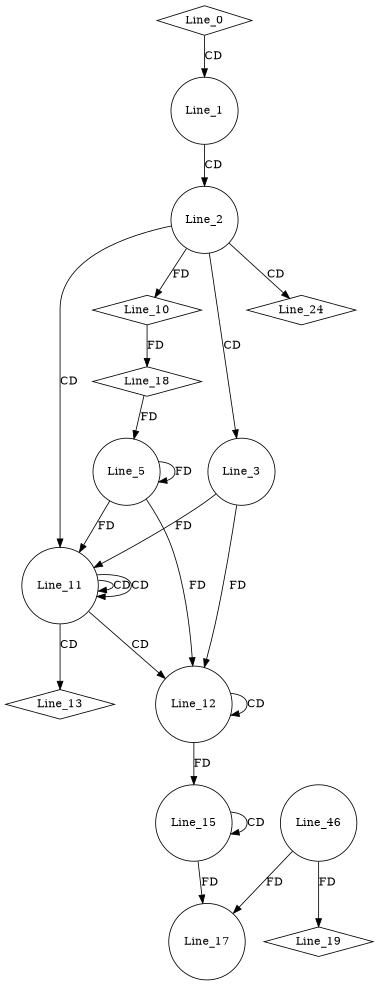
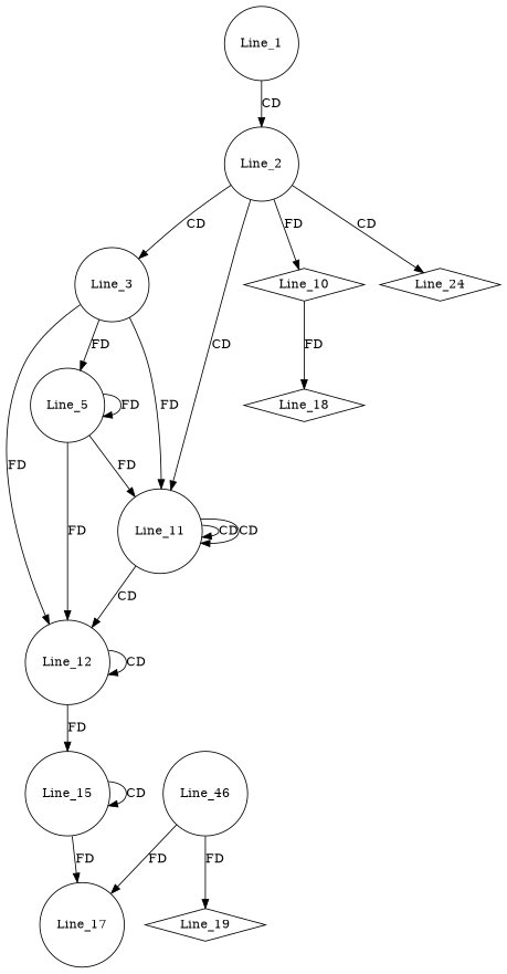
  digraph {
    node [shape=circle]
-   Line_0 [shape=diamond]
    Line_1
    Line_2
    Line_3
    Line_10 [shape=diamond]
    Line_11
    Line_24 [shape=diamond]
    Line_5
    Line_12
    Line_18 [shape=diamond]
-   Line_13 [shape=diamond]
    Line_15
    Line_17
    n14 [label=Line_46]
    Line_19 [shape=diamond]
-   Line_0 -> Line_1 [label=CD]
    Line_1 -> Line_2 [label=CD]
    Line_2 -> Line_3 [label=CD]
    Line_2 -> Line_10 [label=FD]
    Line_2 -> Line_11 [label=CD]
    Line_2 -> Line_24 [label=CD]
    Line_3 -> Line_11 [label=FD]
-   Line_18 -> Line_5 [label=FD]
+   Line_3 -> Line_5 [label=FD]
    Line_3 -> Line_12 [label=FD]
    Line_10 -> Line_18 [label=FD]
    Line_11 -> Line_11 [label=CD]
    Line_11 -> Line_11 [label=CD]
    Line_11 -> Line_12 [label=CD]
-   Line_11 -> Line_13 [label=CD]
    Line_5 -> Line_11 [label=FD]
    Line_5 -> Line_5 [label=FD]
    Line_5 -> Line_12 [label=FD]
    Line_12 -> Line_12 [label=CD]
    Line_12 -> Line_15 [label=FD]
    Line_15 -> Line_15 [label=CD]
    Line_15 -> Line_17 [label=FD]
    n14 -> Line_17 [label=FD]
    n14 -> Line_19 [label=FD]
  }
